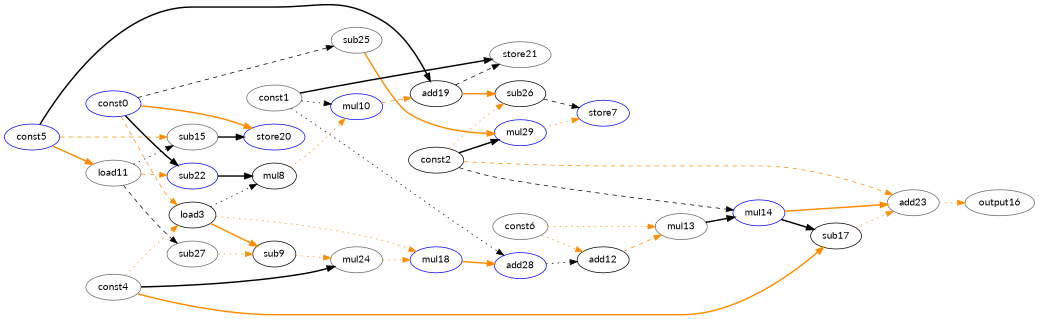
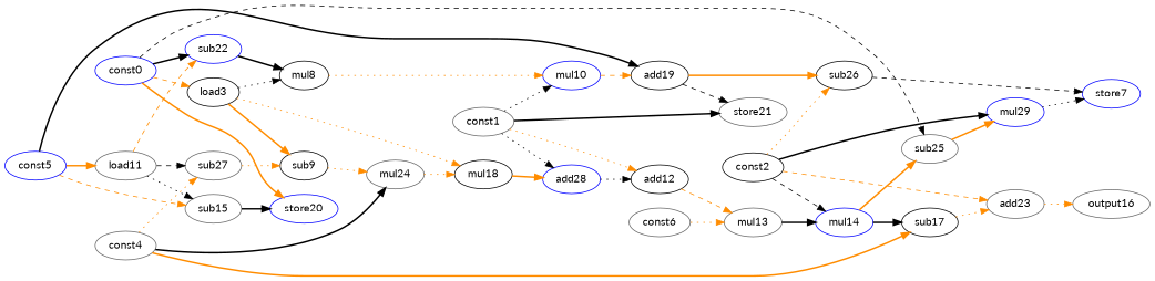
  digraph {
    fontname=Lato
    rankdir=LR
    node [color=gray40 fontname=Lato opcode=sub]
    edge [color=darkorange fontname=Lato operand=0 style=bold]
    const0 [color=blue opcode=const]
    load3 [color=black opcode=load]
    store20 [color=blue opcode=store]
    sub22 [color=blue]
    sub25
    mul8 [color=black opcode=mul]
    sub9 [color=black]
-   mul18 [color=blue opcode=mul]
+   mul18 [color=black opcode=mul]
    mul29 [color=blue opcode=mul]
    const1 [opcode=const]
    mul10 [color=blue opcode=mul]
    store21 [opcode=store]
    add28 [color=blue opcode=add]
    add19 [color=black opcode=add]
    add12 [color=black opcode=add]
    const2 [color=black opcode=const]
    mul14 [color=blue opcode=mul]
    add23 [opcode=add]
    sub26 [color=black]
    sub17 [color=black]
    output16 [opcode=output]
    store7 [color=blue opcode=store]
    mul24 [opcode=mul]
    const4 [opcode=const]
    sub27
    const5 [color=blue opcode=const]
    load11 [opcode=load]
    sub15
    const6 [opcode=const]
    mul13 [opcode=mul]
    const0 -> load3 [style=dashed]
    const0 -> store20
    const0 -> sub22 [color=black]
    const0 -> sub25 [color=black style=dashed]
    load3 -> mul8 [color=black style=dotted]
    load3 -> sub9 [operand=1]
    load3 -> mul18 [operand=1 style=dotted]
    sub22 -> mul8 [color=black operand=1]
    sub25 -> mul29
    mul8 -> mul10 [style=dotted]
    sub9 -> mul24 [style=dotted]
    mul18 -> add28 [operand=1]
-   mul29 -> store7 [operand=1 style=dotted]
+   mul29 -> store7 [color=black operand=1 style=dotted]
    const1 -> mul10 [color=black operand=1 style=dotted]
    const1 -> store21 [color=black]
    const1 -> add28 [color=black style=dotted]
    mul10 -> add19 [style=dashed]
    add28 -> add12 [color=black style=dotted]
    add19 -> store21 [color=black operand=1 style=dashed]
    add19 -> sub26 [operand=1]
    add12 -> mul13 [style=dashed]
    const2 -> mul29 [color=black operand=1]
    const2 -> mul14 [color=black style=dashed]
    const2 -> add23 [operand=1 style=dashed]
    const2 -> sub26 [style=dotted]
-   mul14 -> add23 [operand=1]
+   mul14 -> sub25 [operand=1]
    mul14 -> sub17 [color=black operand=1]
    add23 -> output16 [style=dotted]
    sub26 -> store7 [color=black style=dashed]
    sub17 -> add23 [style=dotted]
    mul24 -> mul18 [style=dotted]
    const4 -> sub17
    const4 -> mul24 [color=black operand=1]
-   const4 -> load3 [operand=1 style=dotted]
+   const4 -> sub27 [operand=1 style=dotted]
    sub27 -> sub9 [style=dotted]
    const5 -> add19 [color=black operand=1]
    const5 -> load11
    const5 -> sub15 [operand=1 style=dashed]
    load11 -> sub22 [operand=1 style=dashed]
    load11 -> sub27 [color=black style=dashed]
    load11 -> sub15 [color=black style=dotted]
    sub15 -> store20 [color=black operand=1]
-   const6 -> add12 [operand=1 style=dotted]
+   const1 -> add12 [operand=1 style=dotted]
    const6 -> mul13 [operand=1 style=dotted]
    mul13 -> mul14 [color=black operand=1]
  }
